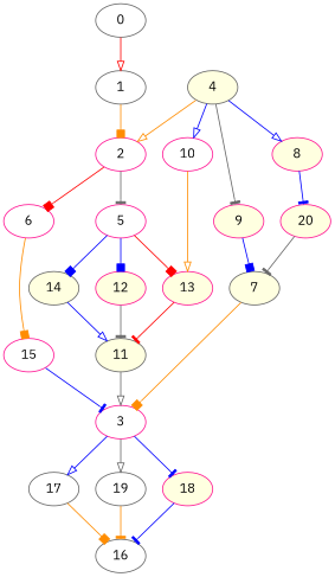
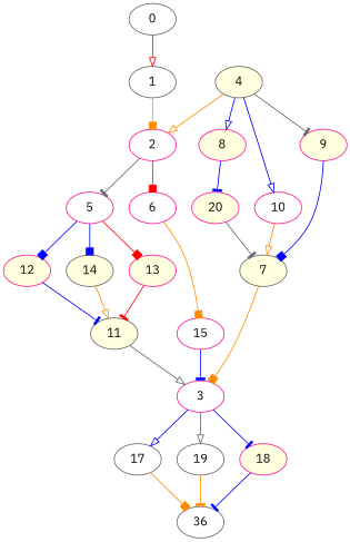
  digraph {
    "Duplicate states"=0
    GraphType=S_P
    "Max states in OPEN"=0
    Modes="120000ms; topo-ordered tasks, ; Pruning: task equivalence, fixed order ready list, ; F-value: ; Optimisation: best schedule length (SL) optimisation on equal, "
    NumberOfTasks=21
    "Pruned using list schedule length"=5759
    "States removed from OPEN"=0
    TargetSystem="Homogeneous-2"
    "Time to schedule (ms)"=292
    "Total idle time"=34
    "Total schedule length"=100
    "Total sequential time"=113
    "Total states created"=13479
    fontname="IBM Plex Sans"
    node ["Finish time"=33 Processor=0 Weight=4 color=deeppink fillcolor=white fontname="IBM Plex Sans" style=filled]
    edge [Weight=14 arrowhead=tee color=blue fontname="IBM Plex Sans"]
    0 ["Finish time"=4 "Start time"=0 color=gray40]
    1 ["Finish time"=8 "Start time"=4 color=gray40]
    2 ["Finish time"=16 "Start time"=8 Weight=8]
    5 ["Finish time"=41 Processor=1 "Start time"=37]
    6 [Processor=1 "Start time"=30 Weight=3]
    4 ["Finish time"=24 "Start time"=16 Weight=8 color=gray40 fillcolor=lightyellow]
    8 ["Finish time"=42 "Start time"=33 Weight=9 fillcolor=lightyellow]
    10 ["Start time"=26 Weight=7]
    9 ["Finish time"=26 "Start time"=24 Weight=2 fillcolor=lightyellow]
    12 ["Finish time"=72 "Start time"=70 Weight=2 fillcolor=lightyellow]
    14 ["Finish time"=70 "Start time"=66 color=gray40 fillcolor=lightyellow]
    13 ["Finish time"=47 Processor=1 "Start time"=41 Weight=6 fillcolor=lightyellow]
    15 ["Finish time"=66 "Start time"=59 Weight=7]
    20 ["Finish time"=50 "Start time"=42 Weight=8 fillcolor=lightyellow]
    7 ["Finish time"=59 "Start time"=50 Weight=9 color=gray40 fillcolor=lightyellow]
    11 ["Finish time"=76 "Start time"=72 color=gray40 fillcolor=lightyellow]
    3 ["Finish time"=80 "Start time"=76]
    17 ["Finish time"=91 "Start time"=89 Weight=2 color=gray40]
    19 ["Finish time"=89 "Start time"=80 Weight=9 color=gray40]
    18 ["Finish time"=94 "Start time"=91 Weight=3 fillcolor=lightyellow]
-   16 ["Finish time"=100 "Start time"=94 Weight=6 color=gray40]
+   16 ["Finish time"=100 "Start time"=94 Weight=6 color=gray40 label=36]
    0 -> 1 [arrowhead=onormal color=red]
    1 -> 2 [Weight=50 arrowhead=box color=darkorange]
    2 -> 5 [Weight=21 color=gray40]
    2 -> 6 [arrowhead=box color=red]
    5 -> 12 [Weight=29 arrowhead=box]
    5 -> 14 [Weight=21 arrowhead=box]
    5 -> 13 [Weight=43 arrowhead=box color=red]
    6 -> 15 [Weight=21 arrowhead=box color=darkorange]
    4 -> 2 [Weight=57 arrowhead=onormal color=darkorange]
    4 -> 8 [arrowhead=onormal]
    4 -> 10 [Weight=29 arrowhead=onormal]
    4 -> 9 [Weight=43 color=gray40]
    8 -> 20 [Weight=36]
-   10 -> 13 [Weight=72 arrowhead=onormal color=darkorange]
+   10 -> 7 [Weight=72 arrowhead=onormal color=darkorange]
    9 -> 7 [Weight=43 arrowhead=box]
-   12 -> 11 [Weight=72 color=gray40]
-   14 -> 11 [Weight=50 arrowhead=onormal]
+   12 -> 11 [Weight=72]
+   14 -> 11 [Weight=50 arrowhead=onormal color=darkorange]
    13 -> 11 [Weight=21 color=red]
    15 -> 3 [Weight=64]
    20 -> 7 [Weight=64 color=gray40]
    7 -> 3 [Weight=36 arrowhead=box color=darkorange]
    11 -> 3 [Weight=57 arrowhead=onormal color=gray40]
    3 -> 17 [Weight=29 arrowhead=onormal]
    3 -> 19 [Weight=50 arrowhead=onormal color=gray40]
    3 -> 18
    17 -> 16 [Weight=64 arrowhead=box color=darkorange]
    19 -> 16 [Weight=57 color=darkorange]
    18 -> 16 [Weight=43]
  }
